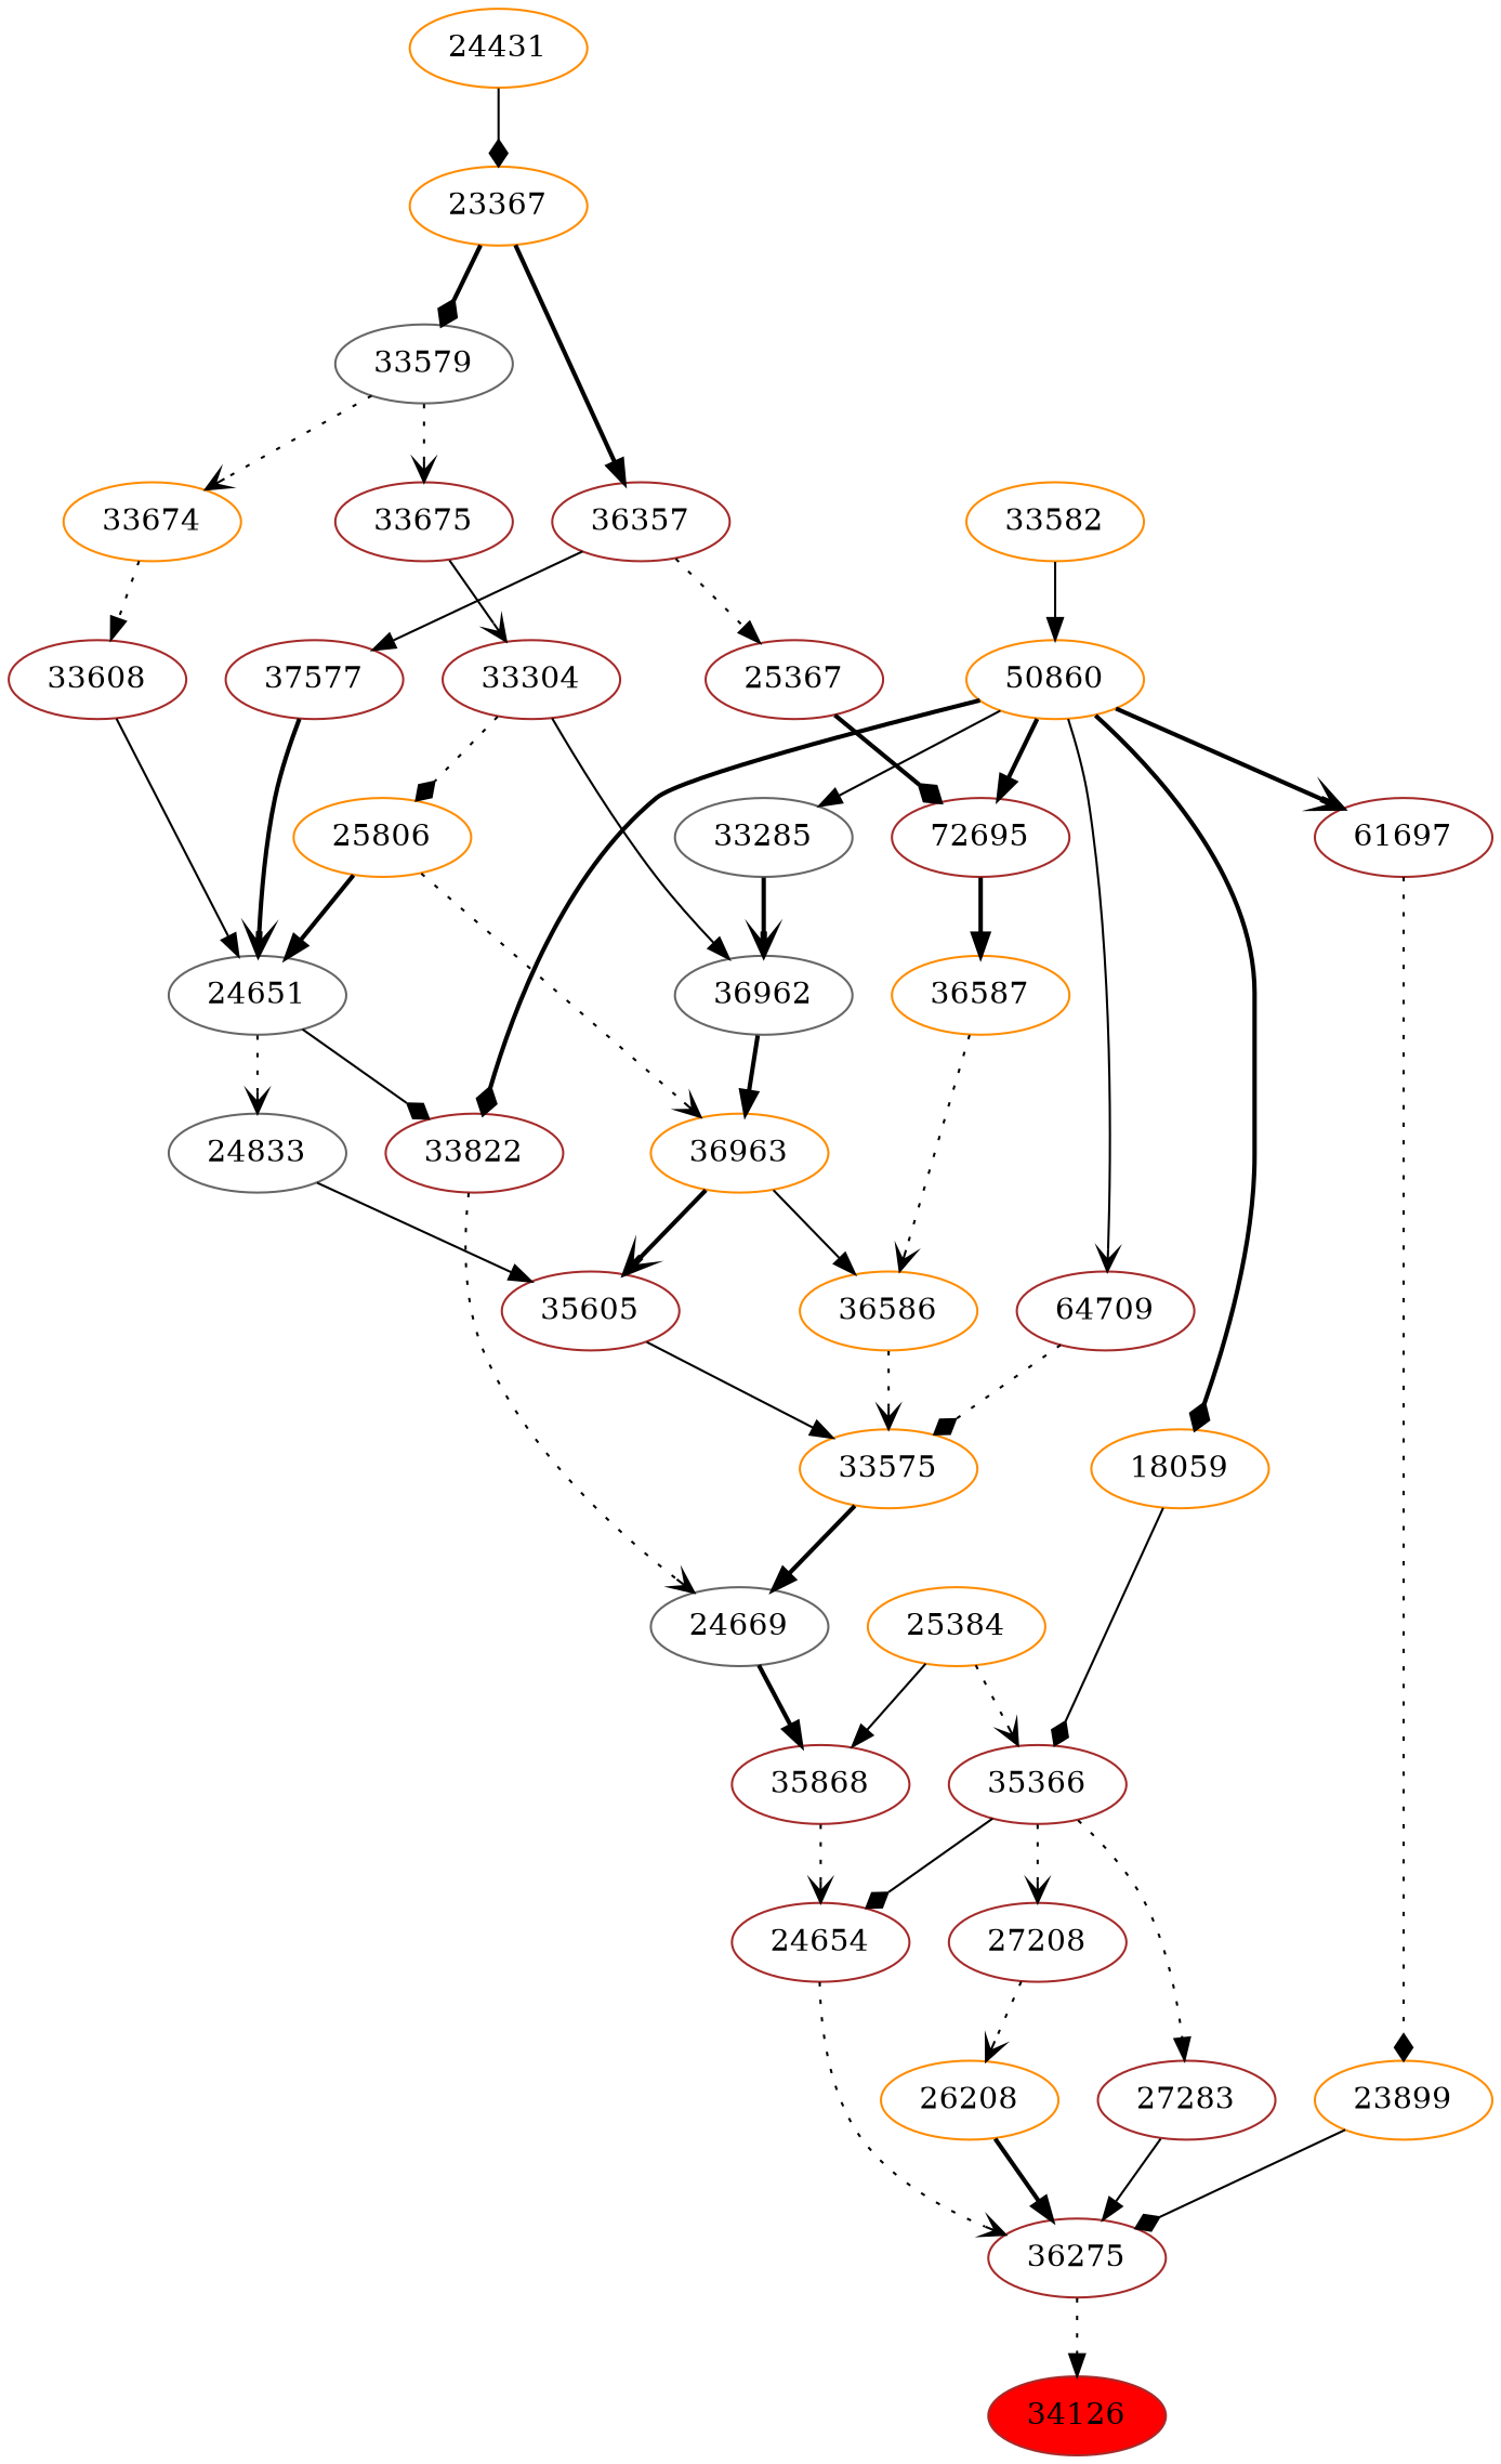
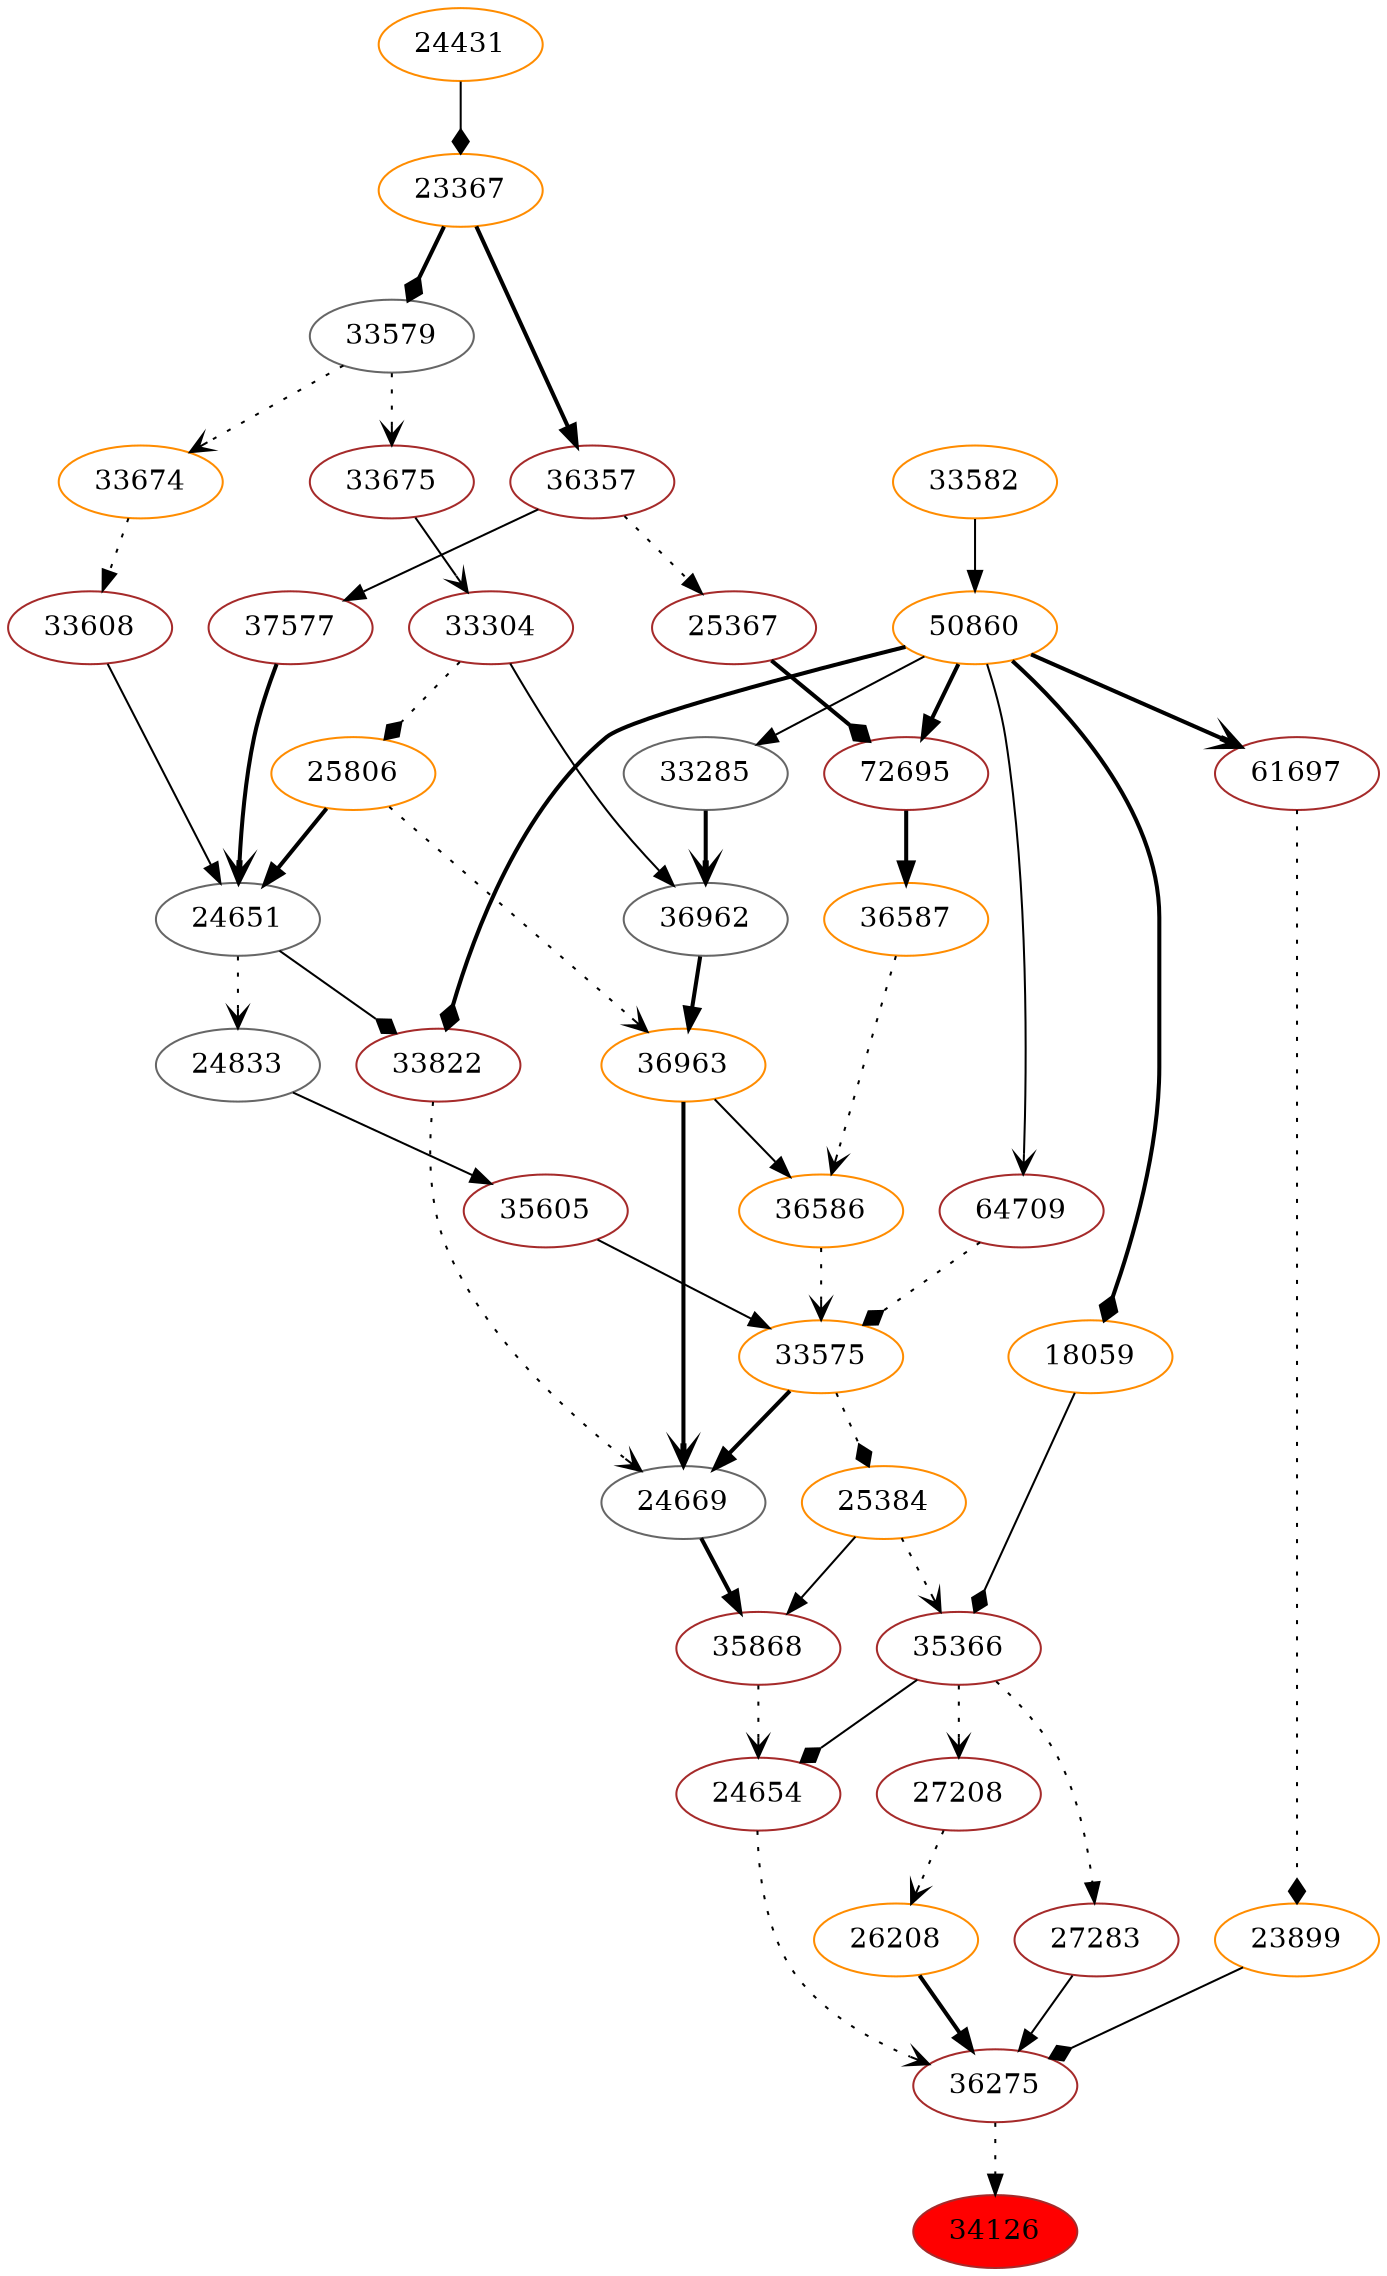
  strict digraph {
    node [color=brown]
    edge [arrowhead=normal style=dotted]
    n1 [fillcolor=red label=34126 style=filled]
    n2 [label=36275]
    n3 [color=darkorange label=23899]
    n4 [color=darkorange label=26208]
    n5 [label=27283]
    n6 [label=24654]
    n7 [label=61697]
    n8 [label=27208]
    n9 [label=35366]
    n10 [label=35868]
    n11 [color=darkorange label=50860]
    n12 [color=darkorange label=18059]
    n13 [label=33822]
    n14 [label=64709]
    n15 [label=72695]
    n16 [color=gray40 label=33285]
    n17 [color=gray40 label=24669]
    n18 [color=darkorange label=33575]
    n19 [color=darkorange label=36587]
    n20 [color=gray40 label=36962]
    n21 [color=darkorange label=25384]
    n22 [color=darkorange label=33582]
    n23 [label=33675]
    n24 [label=33304]
    n25 [color=darkorange label=25806]
    n26 [color=darkorange label=36586]
    n27 [label=35605]
    n28 [color=gray40 label=24651]
    n29 [color=gray40 label=24833]
    n30 [color=gray40 label=33579]
    n31 [color=darkorange label=33674]
    n32 [label=33608]
    n33 [color=darkorange label=36963]
    n34 [label=37577]
    n35 [color=darkorange label=23367]
    n36 [label=36357]
    n37 [label=25367]
    n38 [color=darkorange label=24431]
    n2 -> n1
    n3 -> n2 [arrowhead=diamond style=solid]
    n4 -> n2 [style=bold]
    n5 -> n2 [style=solid]
    n6 -> n2 [arrowhead=vee]
    n7 -> n3 [arrowhead=diamond]
    n8 -> n4 [arrowhead=vee]
    n9 -> n5
    n9 -> n6 [arrowhead=diamond style=solid]
    n9 -> n8 [arrowhead=vee]
    n10 -> n6 [arrowhead=vee]
    n11 -> n7 [arrowhead=vee style=bold]
    n11 -> n12 [arrowhead=diamond style=bold]
    n11 -> n13 [arrowhead=diamond style=bold]
    n11 -> n14 [arrowhead=vee style=solid]
    n11 -> n15 [style=bold]
    n11 -> n16 [style=solid]
    n12 -> n9 [arrowhead=diamond style=solid]
    n13 -> n17 [arrowhead=vee]
    n14 -> n18 [arrowhead=diamond]
    n15 -> n19 [style=bold]
    n16 -> n20 [arrowhead=vee style=bold]
    n17 -> n10 [style=bold]
    n18 -> n17 [style=bold]
+   n18 -> n21 [arrowhead=diamond]
    n19 -> n26 [arrowhead=vee]
    n20 -> n33 [style=bold]
    n21 -> n9 [arrowhead=vee]
    n21 -> n10 [style=solid]
    n22 -> n11 [style=solid]
    n23 -> n24 [arrowhead=vee style=solid]
    n24 -> n20 [style=solid]
    n24 -> n25 [arrowhead=diamond]
    n25 -> n28 [style=bold]
    n25 -> n33 [arrowhead=vee]
    n26 -> n18 [arrowhead=vee]
    n27 -> n18 [style=solid]
    n28 -> n13 [arrowhead=diamond style=solid]
    n28 -> n29 [arrowhead=vee]
    n29 -> n27 [style=solid]
    n30 -> n23 [arrowhead=vee]
    n30 -> n31 [arrowhead=vee]
    n31 -> n32
    n32 -> n28 [style=solid]
    n33 -> n26 [style=solid]
-   n33 -> n27 [arrowhead=vee style=bold]
+   n33 -> n17 [arrowhead=vee style=bold]
    n34 -> n28 [arrowhead=vee style=bold]
    n35 -> n30 [arrowhead=diamond style=bold]
    n35 -> n36 [style=bold]
    n36 -> n34 [style=solid]
    n36 -> n37
    n37 -> n15 [arrowhead=diamond style=bold]
    n38 -> n35 [arrowhead=diamond style=solid]
  }
